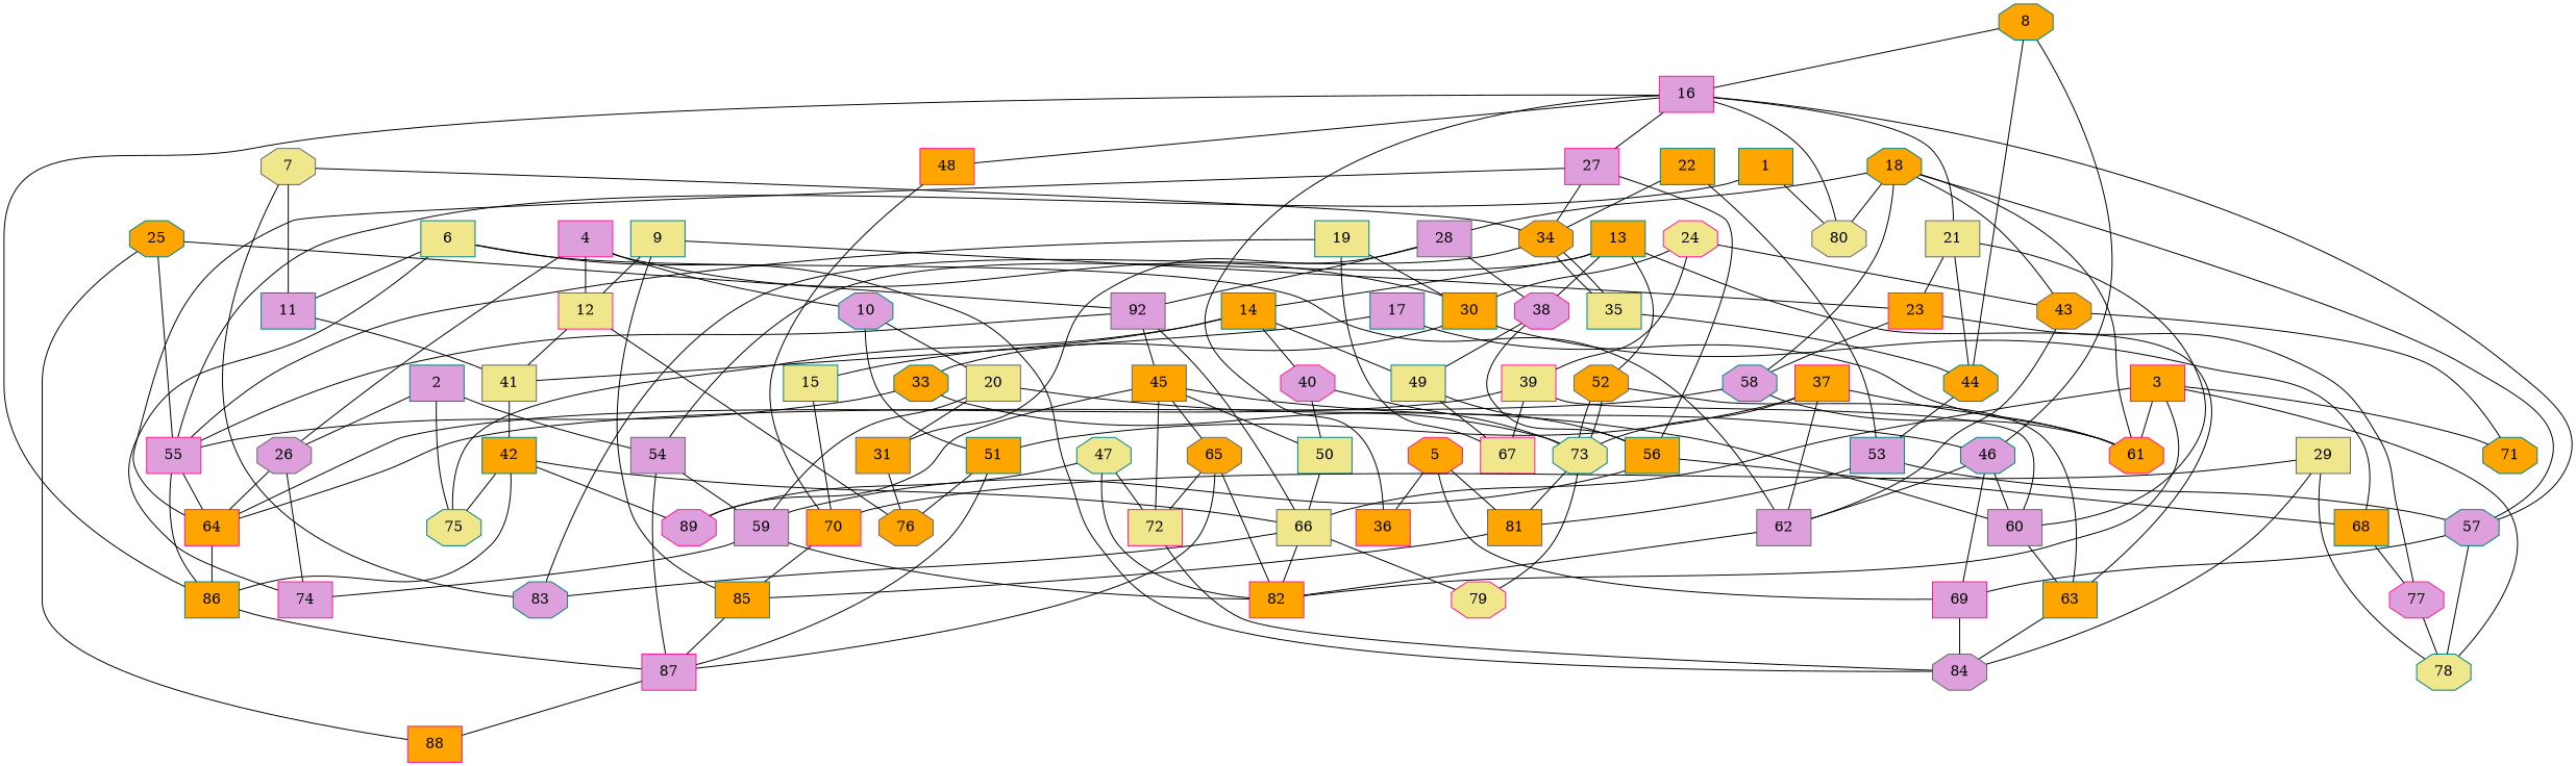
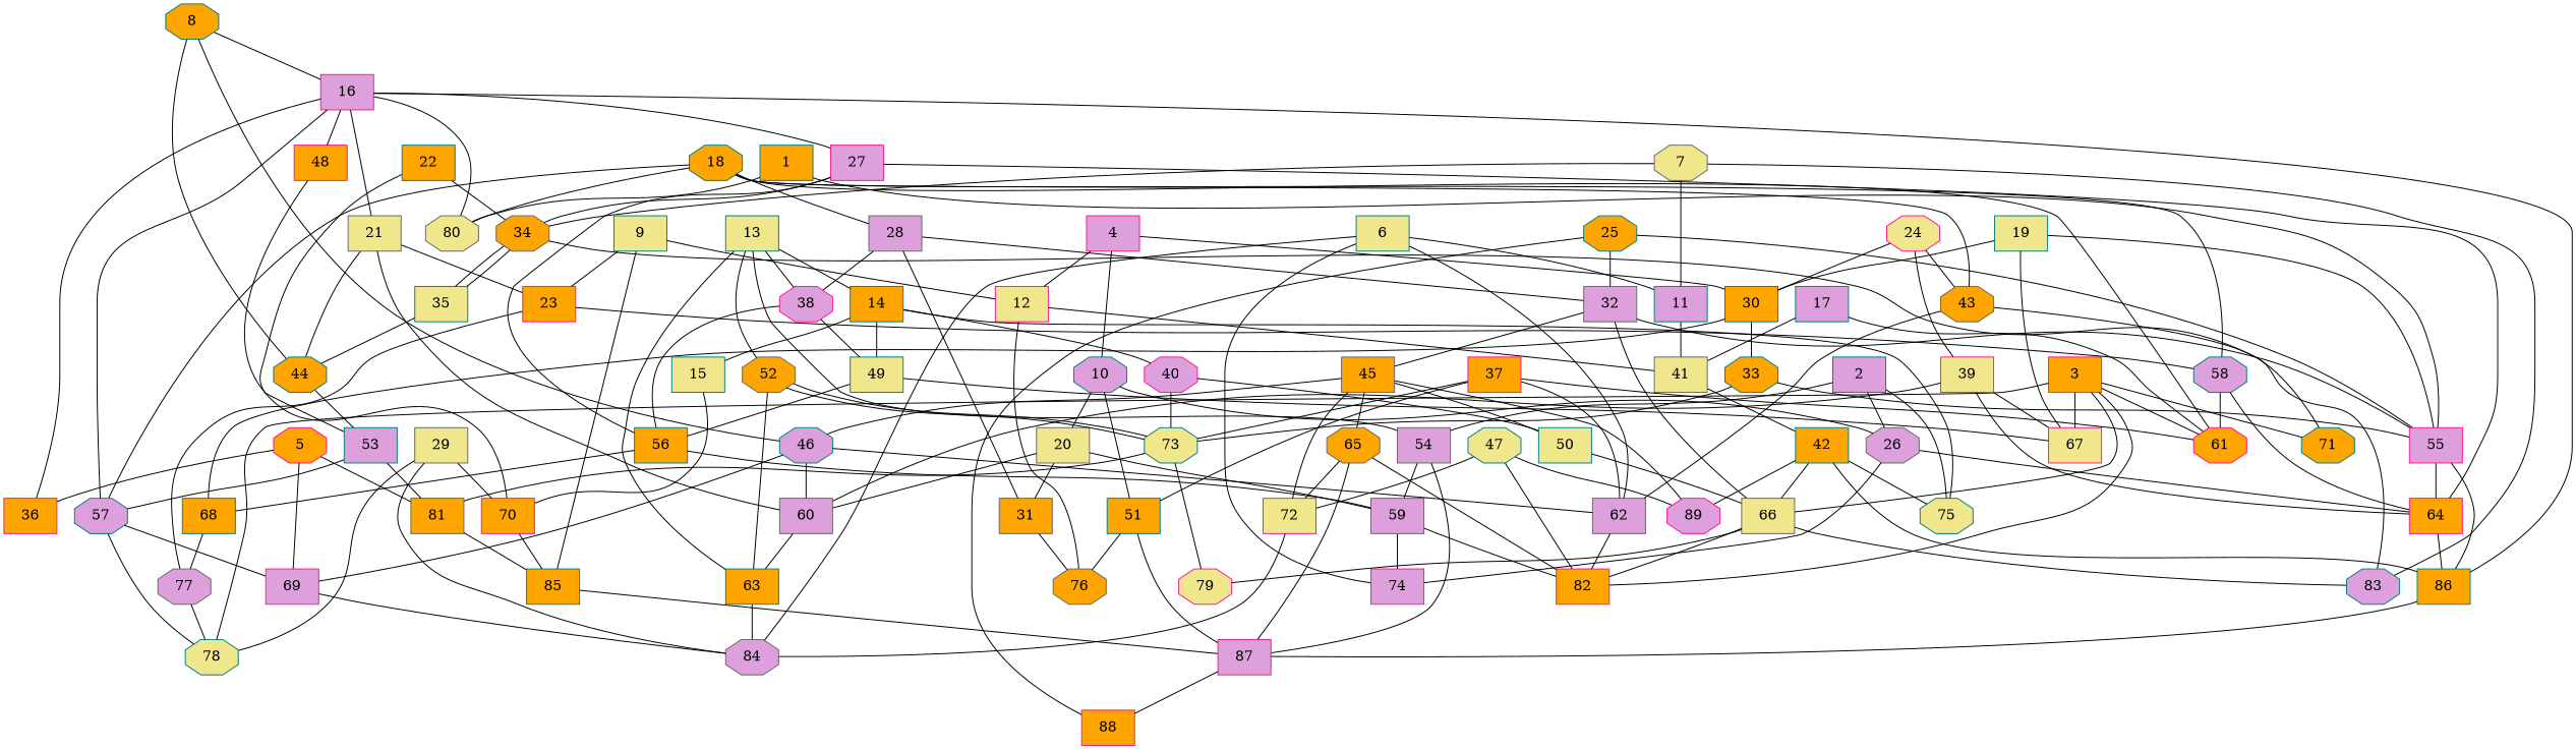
  graph {
    node [color=teal fillcolor=orange shape=box style=filled]
    80 [color=gray40 fillcolor=khaki shape=octagon]
    1
    55 [color=deeppink fillcolor=plum]
    87 [color=deeppink fillcolor=plum]
    86
    2 [fillcolor=plum]
    26 [color=gray40 fillcolor=plum shape=octagon]
    54 [color=gray40 fillcolor=plum]
    75 [fillcolor=khaki shape=octagon]
    74 [color=deeppink fillcolor=plum]
    64 [color=deeppink]
    59 [color=gray40 fillcolor=plum]
    3 [color=deeppink]
    61 [color=deeppink shape=octagon]
    66 [color=gray40 fillcolor=khaki]
    67 [color=deeppink fillcolor=khaki]
    71 [shape=octagon]
    78 [fillcolor=khaki shape=octagon]
    82 [color=deeppink]
    83 [fillcolor=plum shape=octagon]
    79 [color=deeppink fillcolor=khaki shape=octagon]
    4 [color=deeppink fillcolor=plum]
    10 [fillcolor=plum shape=octagon]
    12 [color=deeppink fillcolor=khaki]
    30
    20 [color=gray40 fillcolor=khaki]
    51
    41 [color=gray40 fillcolor=khaki]
    76 [color=gray40 shape=octagon]
    33 [shape=octagon]
    68
    5 [color=deeppink shape=octagon]
    36 [color=deeppink]
    69 [color=deeppink fillcolor=plum]
    81 [color=gray40]
    84 [color=gray40 fillcolor=plum shape=octagon]
    85
    6 [fillcolor=khaki]
    11 [fillcolor=plum]
    62 [color=gray40 fillcolor=plum]
    7 [color=gray40 fillcolor=khaki shape=octagon]
    34 [color=gray40 shape=octagon]
    35 [fillcolor=khaki]
    8 [shape=octagon]
    16 [color=deeppink fillcolor=plum]
    44 [shape=octagon]
    46 [fillcolor=plum shape=octagon]
    21 [color=gray40 fillcolor=khaki]
    27 [color=deeppink fillcolor=plum]
    48 [color=deeppink]
    57 [fillcolor=plum shape=octagon]
    53 [fillcolor=plum]
    60 [color=gray40 fillcolor=plum]
    9 [fillcolor=khaki]
    23 [color=deeppink]
    58 [fillcolor=plum shape=octagon]
-   77 [color=deeppink fillcolor=plum shape=octagon]
+   77 [color=gray40 fillcolor=plum shape=octagon]
    31 [color=gray40]
    42
    88 [color=deeppink]
-   13
+   13 [fillcolor=khaki]
    14
    38 [color=deeppink fillcolor=plum shape=octagon]
    52 [color=gray40 shape=octagon]
    63
    15 [fillcolor=khaki]
    40 [color=deeppink fillcolor=plum shape=octagon]
    49 [fillcolor=khaki]
    56
    73 [fillcolor=khaki shape=octagon]
    70 [color=deeppink]
    50 [fillcolor=khaki]
    17 [fillcolor=plum]
    18 [shape=octagon]
    28 [color=gray40 fillcolor=plum]
    43 [color=gray40 shape=octagon]
-   32 [color=gray40 fillcolor=plum label=92]
+   32 [color=gray40 fillcolor=plum]
    19 [fillcolor=khaki]
    22
    24 [color=deeppink fillcolor=khaki shape=octagon]
    39 [color=deeppink fillcolor=khaki]
    25 [shape=octagon]
    45 [color=gray40]
    29 [color=gray40 fillcolor=khaki]
    89 [color=deeppink fillcolor=plum shape=octagon]
    65 [color=gray40 shape=octagon]
    72 [color=deeppink fillcolor=khaki]
    37 [color=deeppink]
    47 [fillcolor=khaki shape=octagon]
    1 -- 80
    1 -- 55
    55 -- 86
    55 -- 64
    87 -- 88
    86 -- 87
    2 -- 26
    2 -- 54
    2 -- 75
    26 -- 74
    26 -- 64
    54 -- 87
    54 -- 59
    64 -- 86
    59 -- 74
    59 -- 82
    3 -- 61
    3 -- 66
+   3 -- 67
    3 -- 71
    3 -- 78
    3 -- 82
    66 -- 82
    66 -- 83
    66 -- 79
-   4 -- 26
+   10 -- 26
    4 -- 10
    4 -- 12
    4 -- 30
    10 -- 20
    10 -- 51
    12 -- 41
    12 -- 76
    30 -- 33
    30 -- 68
    20 -- 59
    20 -- 60
    20 -- 31
    51 -- 87
    51 -- 76
    41 -- 42
    33 -- 55
    33 -- 73
    68 -- 77
    5 -- 36
    5 -- 69
    5 -- 81
    69 -- 84
    81 -- 85
    85 -- 87
    6 -- 74
    6 -- 84
    6 -- 11
    6 -- 62
    11 -- 41
    62 -- 82
    7 -- 83
    7 -- 11
    7 -- 34
    34 -- 83
    34 -- 35
    34 -- 35
    35 -- 44
    8 -- 16
    8 -- 44
    8 -- 46
    16 -- 80
    16 -- 86
    16 -- 36
    16 -- 21
    16 -- 27
    16 -- 48
    16 -- 57
    44 -- 53
    46 -- 69
    46 -- 62
    46 -- 60
    21 -- 44
    21 -- 60
    21 -- 23
    27 -- 64
    27 -- 34
    27 -- 56
    48 -- 70
    57 -- 78
    57 -- 69
    53 -- 81
    53 -- 57
    60 -- 63
    9 -- 12
    9 -- 85
    9 -- 23
    23 -- 58
    23 -- 77
    58 -- 64
    58 -- 61
    77 -- 78
    31 -- 76
    42 -- 86
    42 -- 75
    42 -- 66
    42 -- 89
    13 -- 54
    13 -- 14
    13 -- 38
    13 -- 52
    13 -- 63
    14 -- 75
    14 -- 15
    14 -- 40
    14 -- 49
    38 -- 49
    38 -- 56
    52 -- 63
    52 -- 73
    52 -- 73
    63 -- 84
    15 -- 70
    40 -- 73
    40 -- 50
    49 -- 67
    49 -- 56
    56 -- 59
    56 -- 68
    73 -- 79
    73 -- 81
    70 -- 85
    50 -- 66
    17 -- 61
    17 -- 41
    18 -- 80
    18 -- 61
    18 -- 57
    18 -- 58
    18 -- 28
    18 -- 43
    28 -- 31
    28 -- 38
    28 -- 32
    43 -- 71
    43 -- 62
    32 -- 55
    32 -- 66
    32 -- 45
    19 -- 55
    19 -- 67
    19 -- 30
    22 -- 34
    22 -- 53
    24 -- 30
    24 -- 43
    24 -- 39
    39 -- 64
    39 -- 67
    39 -- 60
    25 -- 55
    25 -- 88
    25 -- 32
    45 -- 46
    45 -- 50
    45 -- 89
    45 -- 65
    45 -- 72
    29 -- 78
    29 -- 84
    29 -- 70
    65 -- 87
    65 -- 82
    65 -- 72
    72 -- 84
    37 -- 61
    37 -- 51
    37 -- 62
    37 -- 73
    47 -- 82
    47 -- 89
    47 -- 72
  }
